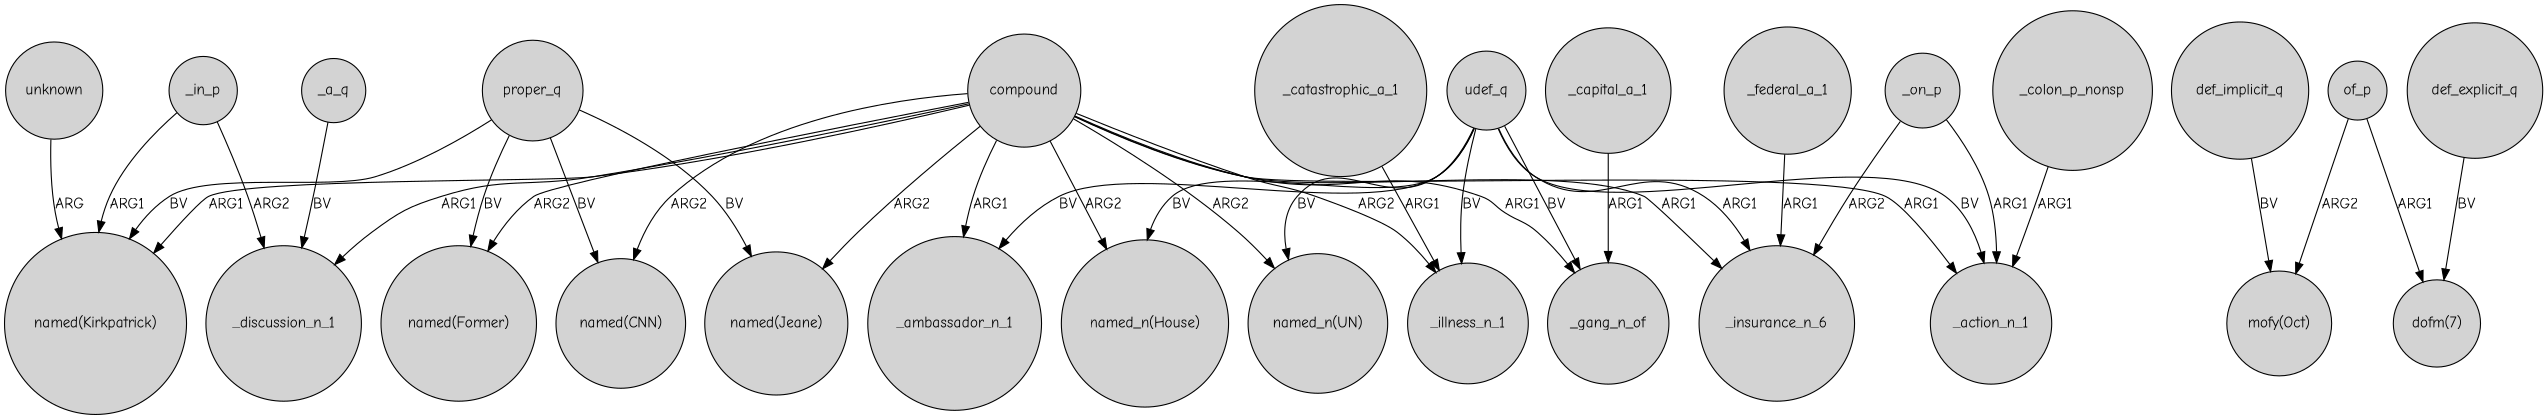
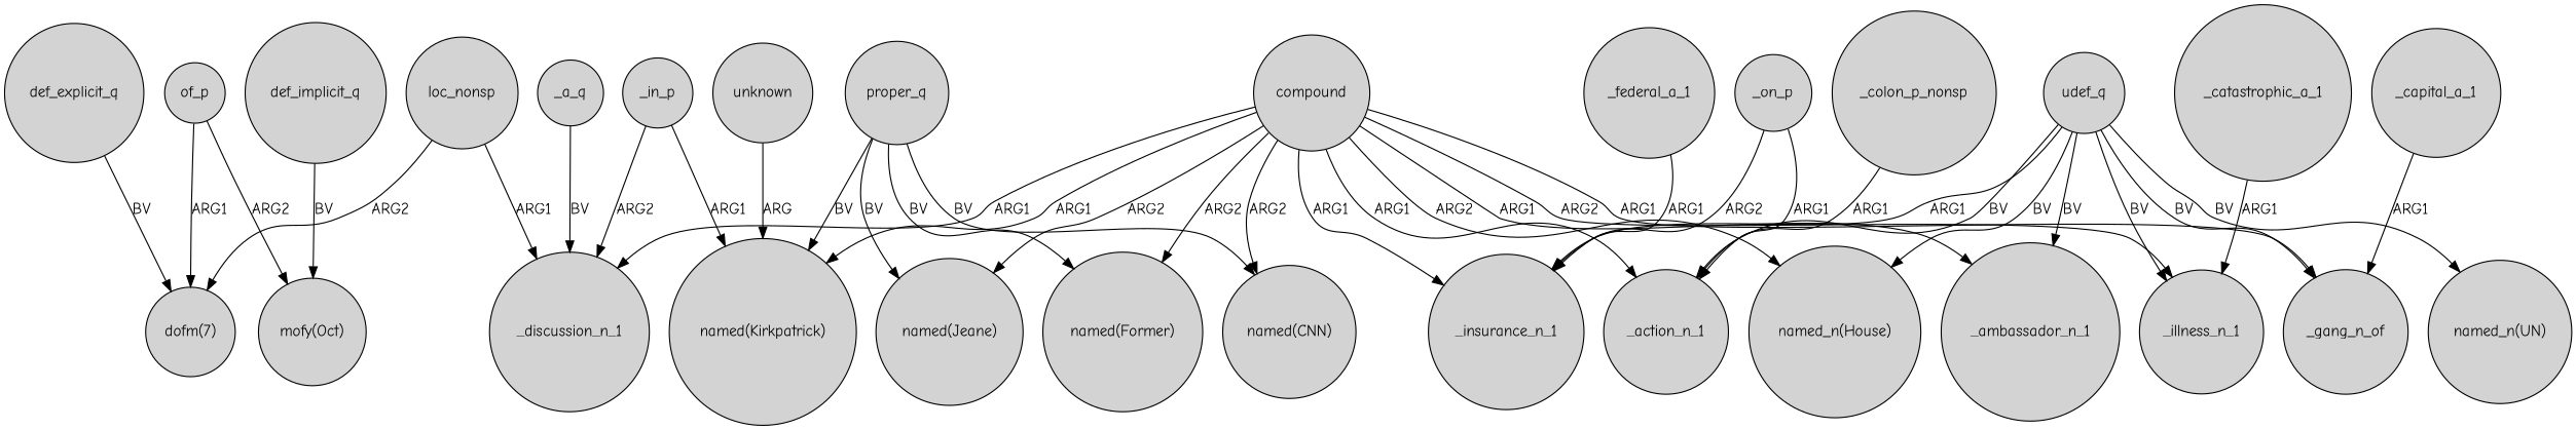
  digraph {
    fontname="Comic Neue"
    node [fontname="Comic Neue" shape=circle style=filled]
    edge [fontname="Comic Neue"]
    proper_q
    "named(Jeane)"
    "named(CNN)"
    "named(Kirkpatrick)"
    "named(Former)"
    udef_q
    "named_n(House)"
-   _insurance_n_1 [label=_insurance_n_6]
+   _insurance_n_1
    _ambassador_n_1
    _illness_n_1
    _action_n_1
    _gang_n_of
    "named_n(UN)"
    compound
    _discussion_n_1
    def_implicit_q
    "mofy(Oct)"
    _a_q
    unknown
    _catastrophic_a_1
    _federal_a_1
    of_p
    "dofm(7)"
    _on_p
    _in_p
+   loc_nonsp
    n27 [label=_colon_p_nonsp]
    _capital_a_1
    def_explicit_q
    proper_q -> "named(Jeane)" [label=BV]
    proper_q -> "named(CNN)" [label=BV]
    proper_q -> "named(Kirkpatrick)" [label=BV]
    proper_q -> "named(Former)" [label=BV]
    udef_q -> "named_n(House)" [label=BV]
    udef_q -> _insurance_n_1 [label=ARG1]
    udef_q -> _ambassador_n_1 [label=BV]
    udef_q -> _illness_n_1 [label=BV]
    udef_q -> _action_n_1 [label=BV]
    udef_q -> _gang_n_of [label=BV]
    udef_q -> "named_n(UN)" [label=BV]
    compound -> "named(Jeane)" [label=ARG2]
    compound -> "named(CNN)" [label=ARG2]
    compound -> "named(Kirkpatrick)" [label=ARG1]
    compound -> "named(Former)" [label=ARG2]
    compound -> "named_n(House)" [label=ARG2]
    compound -> _insurance_n_1 [label=ARG1]
    compound -> _ambassador_n_1 [label=ARG1]
    compound -> _illness_n_1 [label=ARG2]
    compound -> _action_n_1 [label=ARG1]
    compound -> _gang_n_of [label=ARG1]
-   compound -> "named_n(UN)" [label=ARG2]
    compound -> _discussion_n_1 [label=ARG1]
    def_implicit_q -> "mofy(Oct)" [label=BV]
    _a_q -> _discussion_n_1 [label=BV]
    unknown -> "named(Kirkpatrick)" [label=ARG]
    _catastrophic_a_1 -> _illness_n_1 [label=ARG1]
    _federal_a_1 -> _insurance_n_1 [label=ARG1]
    of_p -> "mofy(Oct)" [label=ARG2]
    of_p -> "dofm(7)" [label=ARG1]
    _on_p -> _insurance_n_1 [label=ARG2]
    _on_p -> _action_n_1 [label=ARG1]
    _in_p -> "named(Kirkpatrick)" [label=ARG1]
    _in_p -> _discussion_n_1 [label=ARG2]
+   loc_nonsp -> _discussion_n_1 [label=ARG1]
+   loc_nonsp -> "dofm(7)" [label=ARG2]
    n27 -> _action_n_1 [label=ARG1]
    _capital_a_1 -> _gang_n_of [label=ARG1]
    def_explicit_q -> "dofm(7)" [label=BV]
  }
